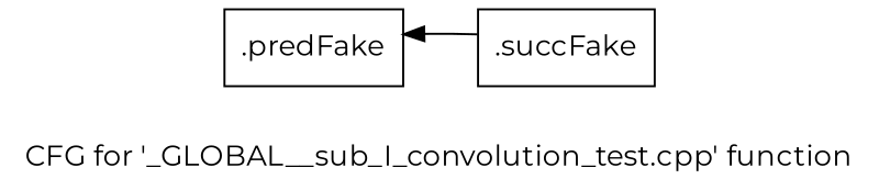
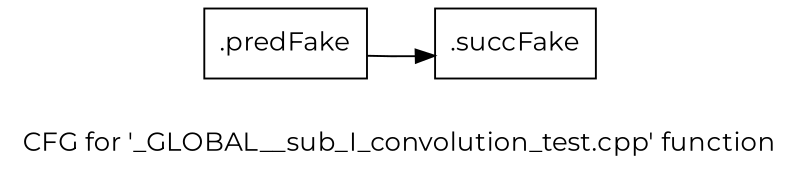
  digraph {
    label="CFG for '_GLOBAL__sub_I_convolution_test.cpp' function"
    rankdir=LR
    fontname=Montserrat
    node [shape=record fontname=Montserrat]
    n1 [filename="../../../../convolution_test.cpp" label="{.predFake}" linenumber=0]
    n2 [label="{.succFake}"]
-   n2 -> n1 [execusionnum=0 filename="../../../../convolution_test.cpp" style=solid fontname=Montserrat]
+   n1 -> n2 [execusionnum=0 filename="../../../../convolution_test.cpp" style=solid fontname=Montserrat]
  }
